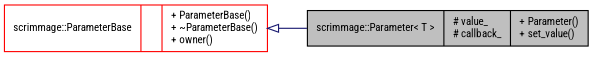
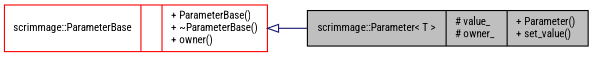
  digraph {
    rankdir=LR
    fontname="Roboto Condensed"
    node [fontname="Roboto Condensed" fontsize=10 shape=record style=filled]
-   n1 [color=black fillcolor=grey75 fontcolor=black height=0.2 label="{scrimmage::Parameter\< T \>\n|# value_\l# callback_\l|+ Parameter()\l+ set_value()\l}" width=0.4]
+   n1 [color=black fillcolor=grey75 fontcolor=black height=0.2 label="{scrimmage::Parameter\< T \>\n|# value_\l# owner_\l|+ Parameter()\l+ set_value()\l}" width=0.4]
    n2 [color=red fillcolor=white height=0.2 label="{scrimmage::ParameterBase\n||+ ParameterBase()\l+ ~ParameterBase()\l+ owner()\l}" width=0.4]
    n2 -> n1 [arrowtail=onormal color=midnightblue dir=back fontname="Roboto Condensed" fontsize=10 labelfontname=Helvetica labelfontsize=10 style=solid]
  }
